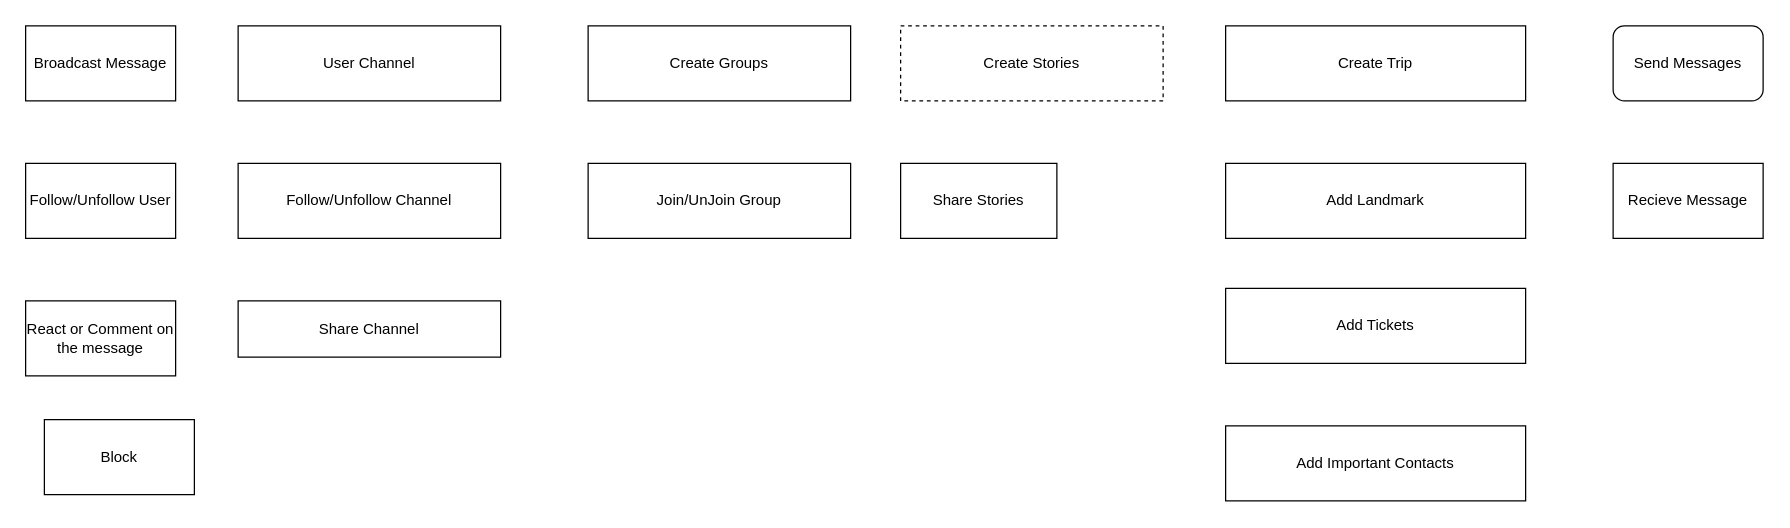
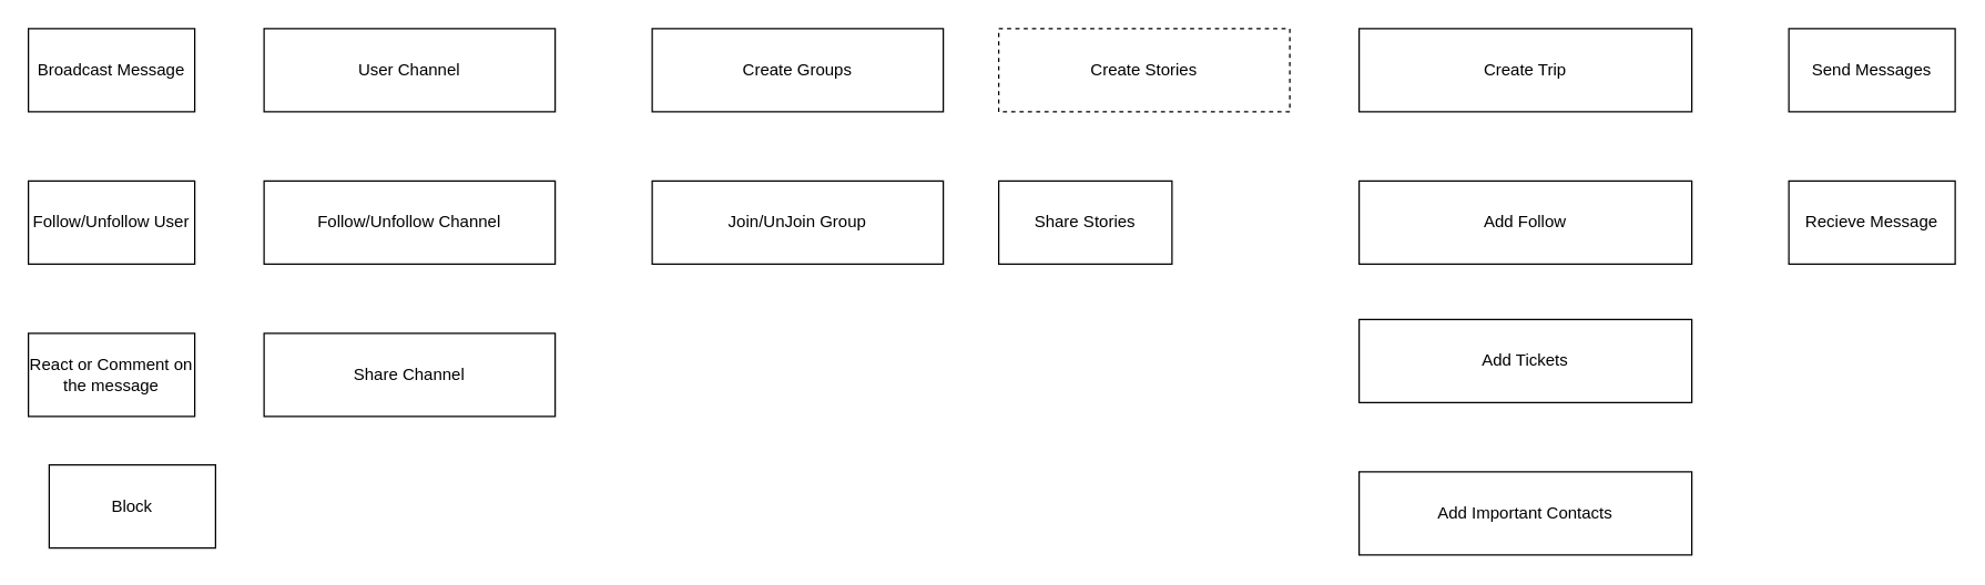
  <mxCell id="0" />
  <mxCell id="1" parent="0" />
  <mxCell id="2" value="User Channel" style="rounded=0;whiteSpace=wrap;html=1;" parent="1" vertex="1"><mxGeometry x="190" y="20" width="210" height="60" as="geometry" /></mxCell>
  <mxCell id="3" value="Create Groups" style="rounded=0;whiteSpace=wrap;html=1;" parent="1" vertex="1"><mxGeometry x="470" y="20" width="210" height="60" as="geometry" /></mxCell>
  <mxCell id="4" value="Create Stories" style="rounded=0;whiteSpace=wrap;html=1;dashed=1;" parent="1" vertex="1"><mxGeometry x="720" y="20" width="210" height="60" as="geometry" /></mxCell>
  <mxCell id="5" value="Follow/Unfollow Channel" style="rounded=0;whiteSpace=wrap;html=1;" parent="1" vertex="1"><mxGeometry x="190" y="130" width="210" height="60" as="geometry" /></mxCell>
  <mxCell id="6" value="Join/UnJoin Group" style="rounded=0;whiteSpace=wrap;html=1;" parent="1" vertex="1"><mxGeometry x="470" y="130" width="210" height="60" as="geometry" /></mxCell>
- <mxCell id="7" value="Share Channel" style="rounded=0;whiteSpace=wrap;html=1;" parent="1" vertex="1"><mxGeometry x="190" y="240" width="210" height="45" as="geometry" /></mxCell>
+ <mxCell id="7" value="Share Channel" style="rounded=0;whiteSpace=wrap;html=1;" parent="1" vertex="1"><mxGeometry x="190" y="240" width="210" height="60" as="geometry" /></mxCell>
  <mxCell id="8" value="Share Stories" style="rounded=0;whiteSpace=wrap;html=1;" parent="1" vertex="1"><mxGeometry x="720" y="130" width="125" height="60" as="geometry" /></mxCell>
  <mxCell id="9" value="Create Trip" style="rounded=0;whiteSpace=wrap;html=1;" parent="1" vertex="1"><mxGeometry x="980" y="20" width="240" height="60" as="geometry" /></mxCell>
- <mxCell id="10" value="Add Landmark" style="rounded=0;whiteSpace=wrap;html=1;" parent="1" vertex="1"><mxGeometry x="980" y="130" width="240" height="60" as="geometry" /></mxCell>
+ <mxCell id="10" value="Add Follow" style="rounded=0;whiteSpace=wrap;html=1;" parent="1" vertex="1"><mxGeometry x="980" y="130" width="240" height="60" as="geometry" /></mxCell>
  <mxCell id="11" value="Add Tickets" style="rounded=0;whiteSpace=wrap;html=1;" parent="1" vertex="1"><mxGeometry x="980" y="230" width="240" height="60" as="geometry" /></mxCell>
  <mxCell id="12" value="Add Important Contacts" style="rounded=0;whiteSpace=wrap;html=1;" parent="1" vertex="1"><mxGeometry x="980" y="340" width="240" height="60" as="geometry" /></mxCell>
- <mxCell id="13" value="Send Messages" style="whiteSpace=wrap;html=1;rounded=1;" parent="1" vertex="1"><mxGeometry x="1290" y="20" width="120" height="60" as="geometry" /></mxCell>
+ <mxCell id="13" value="Send Messages" style="rounded=0;whiteSpace=wrap;html=1;" parent="1" vertex="1"><mxGeometry x="1290" y="20" width="120" height="60" as="geometry" /></mxCell>
  <mxCell id="14" value="Recieve Message" style="rounded=0;whiteSpace=wrap;html=1;" parent="1" vertex="1"><mxGeometry x="1290" y="130" width="120" height="60" as="geometry" /></mxCell>
  <mxCell id="15" value="Broadcast Message" style="rounded=0;whiteSpace=wrap;html=1;" parent="1" vertex="1"><mxGeometry x="20" y="20" width="120" height="60" as="geometry" /></mxCell>
  <mxCell id="16" value="Follow/Unfollow User" style="rounded=0;whiteSpace=wrap;html=1;" parent="1" vertex="1"><mxGeometry x="20" y="130" width="120" height="60" as="geometry" /></mxCell>
  <mxCell id="17" value="React or Comment on the message" style="rounded=0;whiteSpace=wrap;html=1;" parent="1" vertex="1"><mxGeometry x="20" y="240" width="120" height="60" as="geometry" /></mxCell>
  <mxCell id="18" value="Block" style="rounded=0;whiteSpace=wrap;html=1;" parent="1" vertex="1"><mxGeometry x="35" y="335" width="120" height="60" as="geometry" /></mxCell>
